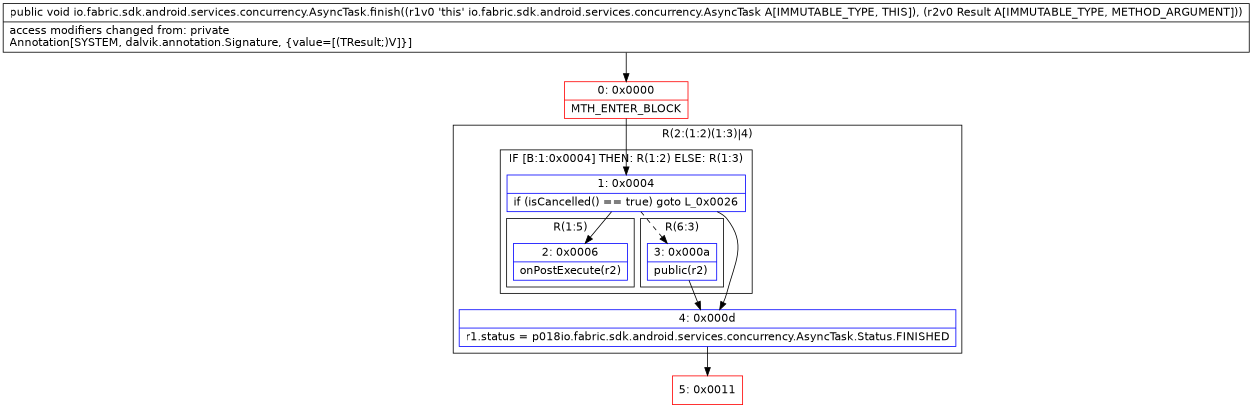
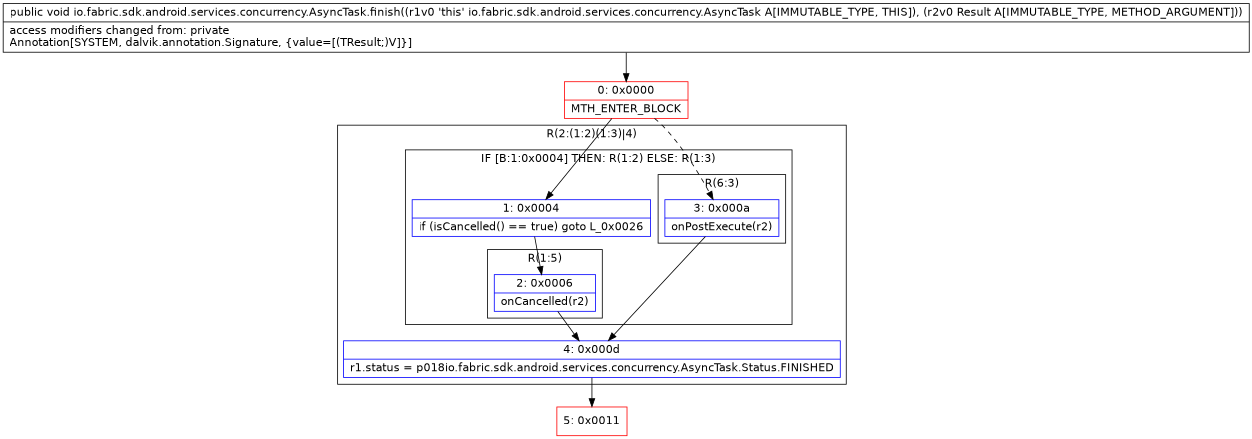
  digraph {
    fontname="DejaVu Sans"
    node [color=blue fontname="DejaVu Sans" shape=record]
    edge [fontname="DejaVu Sans"]
-   n1 [label="{2\:\ 0x0006|onPostExecute(r2)\l}"]
-   n2 [label="{3\:\ 0x000a|public(r2)\l}"]
+   n1 [label="{2\:\ 0x0006|onCancelled(r2)\l}"]
+   n2 [label="{3\:\ 0x000a|onPostExecute(r2)\l}"]
    n3 [label="{1\:\ 0x0004|if (isCancelled() == true) goto L_0x0026\l}"]
    n4 [label="{4\:\ 0x000d|r1.status = p018io.fabric.sdk.android.services.concurrency.AsyncTask.Status.FINISHED\l}"]
    n5 [color=red label="{5\:\ 0x0011}"]
    n6 [color=red label="{0\:\ 0x0000|MTH_ENTER_BLOCK\l}"]
    n7 [label="{public void io.fabric.sdk.android.services.concurrency.AsyncTask.finish((r1v0 'this' io.fabric.sdk.android.services.concurrency.AsyncTask A[IMMUTABLE_TYPE, THIS]), (r2v0 Result A[IMMUTABLE_TYPE, METHOD_ARGUMENT]))  | access modifiers changed from: private\lAnnotation[SYSTEM, dalvik.annotation.Signature, \{value=[(TResult;)V]\}]\l}" color=""]
    subgraph cluster_1 {
      label="R(2:(1:2)(1:3)|4)"
      n4
      subgraph cluster_2 {
        label="IF [B:1:0x0004] THEN: R(1:2) ELSE: R(1:3)"
        n3
        subgraph cluster_3 {
          label="R(1:5)"
          n1
        }
        subgraph cluster_4 {
          label="R(6:3)"
          n2
        }
      }
    }
-   n3 -> n4
+   n1 -> n4
    n2 -> n4
    n3 -> n1
-   n3 -> n2 [style=dashed]
+   n6 -> n2 [style=dashed]
    n4 -> n5
    n6 -> n3
    n7 -> n6
  }
